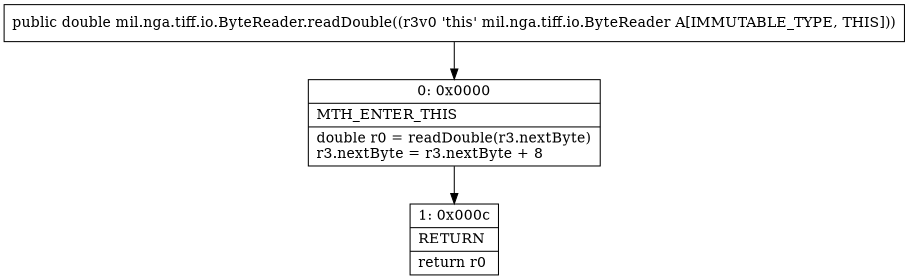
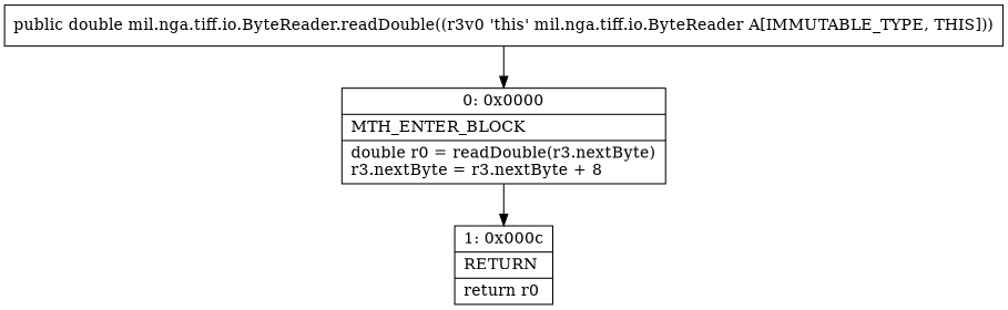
  digraph {
    node [shape=record]
-   n1 [label="{0\:\ 0x0000|MTH_ENTER_THIS\l|double r0 = readDouble(r3.nextByte)\lr3.nextByte = r3.nextByte + 8\l}"]
+   n1 [label="{0\:\ 0x0000|MTH_ENTER_BLOCK\l|double r0 = readDouble(r3.nextByte)\lr3.nextByte = r3.nextByte + 8\l}"]
    n2 [label="{1\:\ 0x000c|RETURN\l|return r0\l}"]
    n3 [label="{public double mil.nga.tiff.io.ByteReader.readDouble((r3v0 'this' mil.nga.tiff.io.ByteReader A[IMMUTABLE_TYPE, THIS])) }"]
    n1 -> n2
    n3 -> n1
  }
